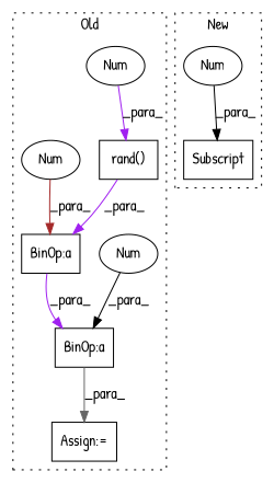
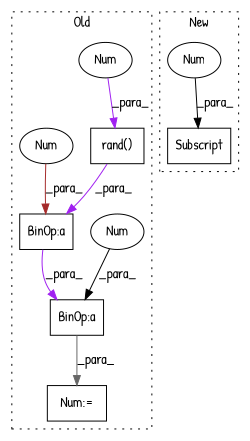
  digraph {
    fontname="Patrick Hand"
    node [a=76 l=1 shape=box fontname="Patrick Hand"]
    edge [color=purple fontname="Patrick Hand"]
    n1 [a=75 l="11,1" label="rand()" s="6639,6651"]
-   n2 [a=68 l=10 label="Assign:=" s=6629]
+   n2 [a=68 l=10 label="Num:=" s=6629]
    n3 [label=Num s=6650 shape=ellipse]
    n4 [a=82 l=16 label="BinOp:a" s=6644]
    n5 [l=2 label=Num s=6660 shape=ellipse]
    n6 [a=82 l=3 label="BinOp:a" s=6652]
    n7 [l=2 label=Num s=6655 shape=ellipse]
    n8 [a=63 l="29,0" label=Subscript s="6937,0"]
    n9 [label=Num s=6964 shape=ellipse]
    subgraph cluster_1 {
      label=Old
      style=dotted
      n1
      n2
      n3
      n4
      n5
      n6
      n7
    }
    subgraph cluster_2 {
      label=New
      style=dotted
      n8
      n9
    }
    n1 -> n6 [label=_para_]
    n3 -> n1 [label=_para_]
    n4 -> n2 [label=_para_ color=gray40]
    n5 -> n4 [label=_para_ color=black]
    n6 -> n4 [label=_para_]
    n7 -> n6 [label=_para_ color=brown]
    n9 -> n8 [label=_para_ color=black]
  }
